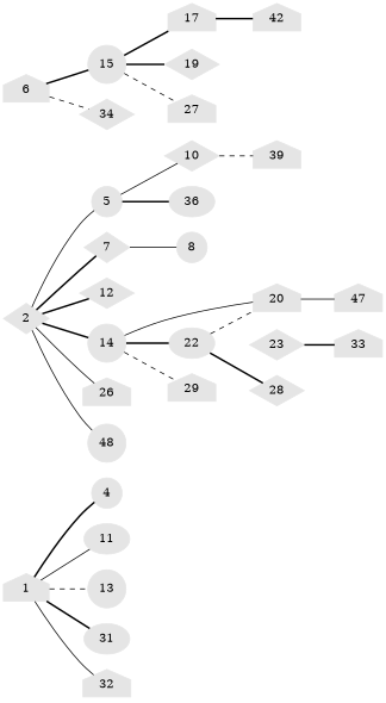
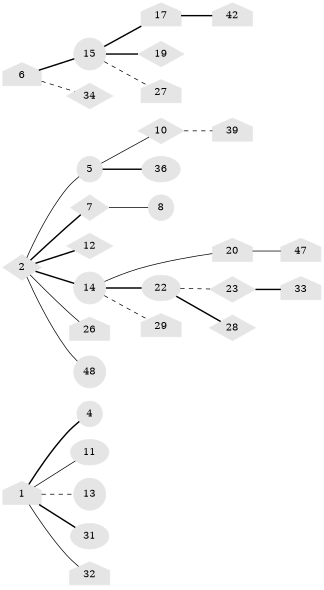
  graph {
    rankdir=LR
    node [color=gray90 shape=house style=filled]
    edge [style=bold]
    1 [super="+30"]
    4 [shape=circle super="+18"]
    11 [shape=ellipse]
    13 [shape=circle]
    31 [shape=ellipse]
    32 [super="+49"]
    2 [shape=diamond super="+3"]
    5 [shape=circle super="+35"]
    7 [shape=diamond super="+37"]
    12 [shape=diamond]
    14 [shape=circle super="+16"]
    26 [super="+38"]
    48 [shape=circle]
    10 [shape=diamond super="+45"]
    36 [shape=ellipse]
    6 [super="+9"]
    15 [shape=circle super="+44"]
    34 [shape=diamond]
    8 [shape=circle super="+24"]
    20 [super="+46"]
    22 [shape=ellipse super="+43"]
    29 [super="+50"]
    39
    17 [super="+25"]
    19 [shape=diamond super="+21"]
    27 [super="+40"]
    47
    23 [shape=diamond super="+41"]
    28 [shape=diamond]
    42
    33
    1 -- 4
    1 -- 11 [style=solid]
    1 -- 13 [style=dashed]
    1 -- 31
    1 -- 32 [style=solid]
    2 -- 5 [style=solid]
    2 -- 7
    2 -- 12
    2 -- 14
    2 -- 26 [style=solid]
    2 -- 48 [style=solid]
    5 -- 10 [style=solid]
    5 -- 36
    7 -- 8 [style=solid]
    14 -- 20 [style=solid]
    14 -- 22
    14 -- 29 [style=dashed]
    10 -- 39 [style=dashed]
    6 -- 15
    6 -- 34 [style=dashed]
    15 -- 17
    15 -- 19
    15 -- 27 [style=dashed]
    20 -- 47 [style=solid]
-   22 -- 20 [style=dashed]
+   22 -- 23 [style=dashed]
    22 -- 28
    17 -- 42
    23 -- 33
  }
